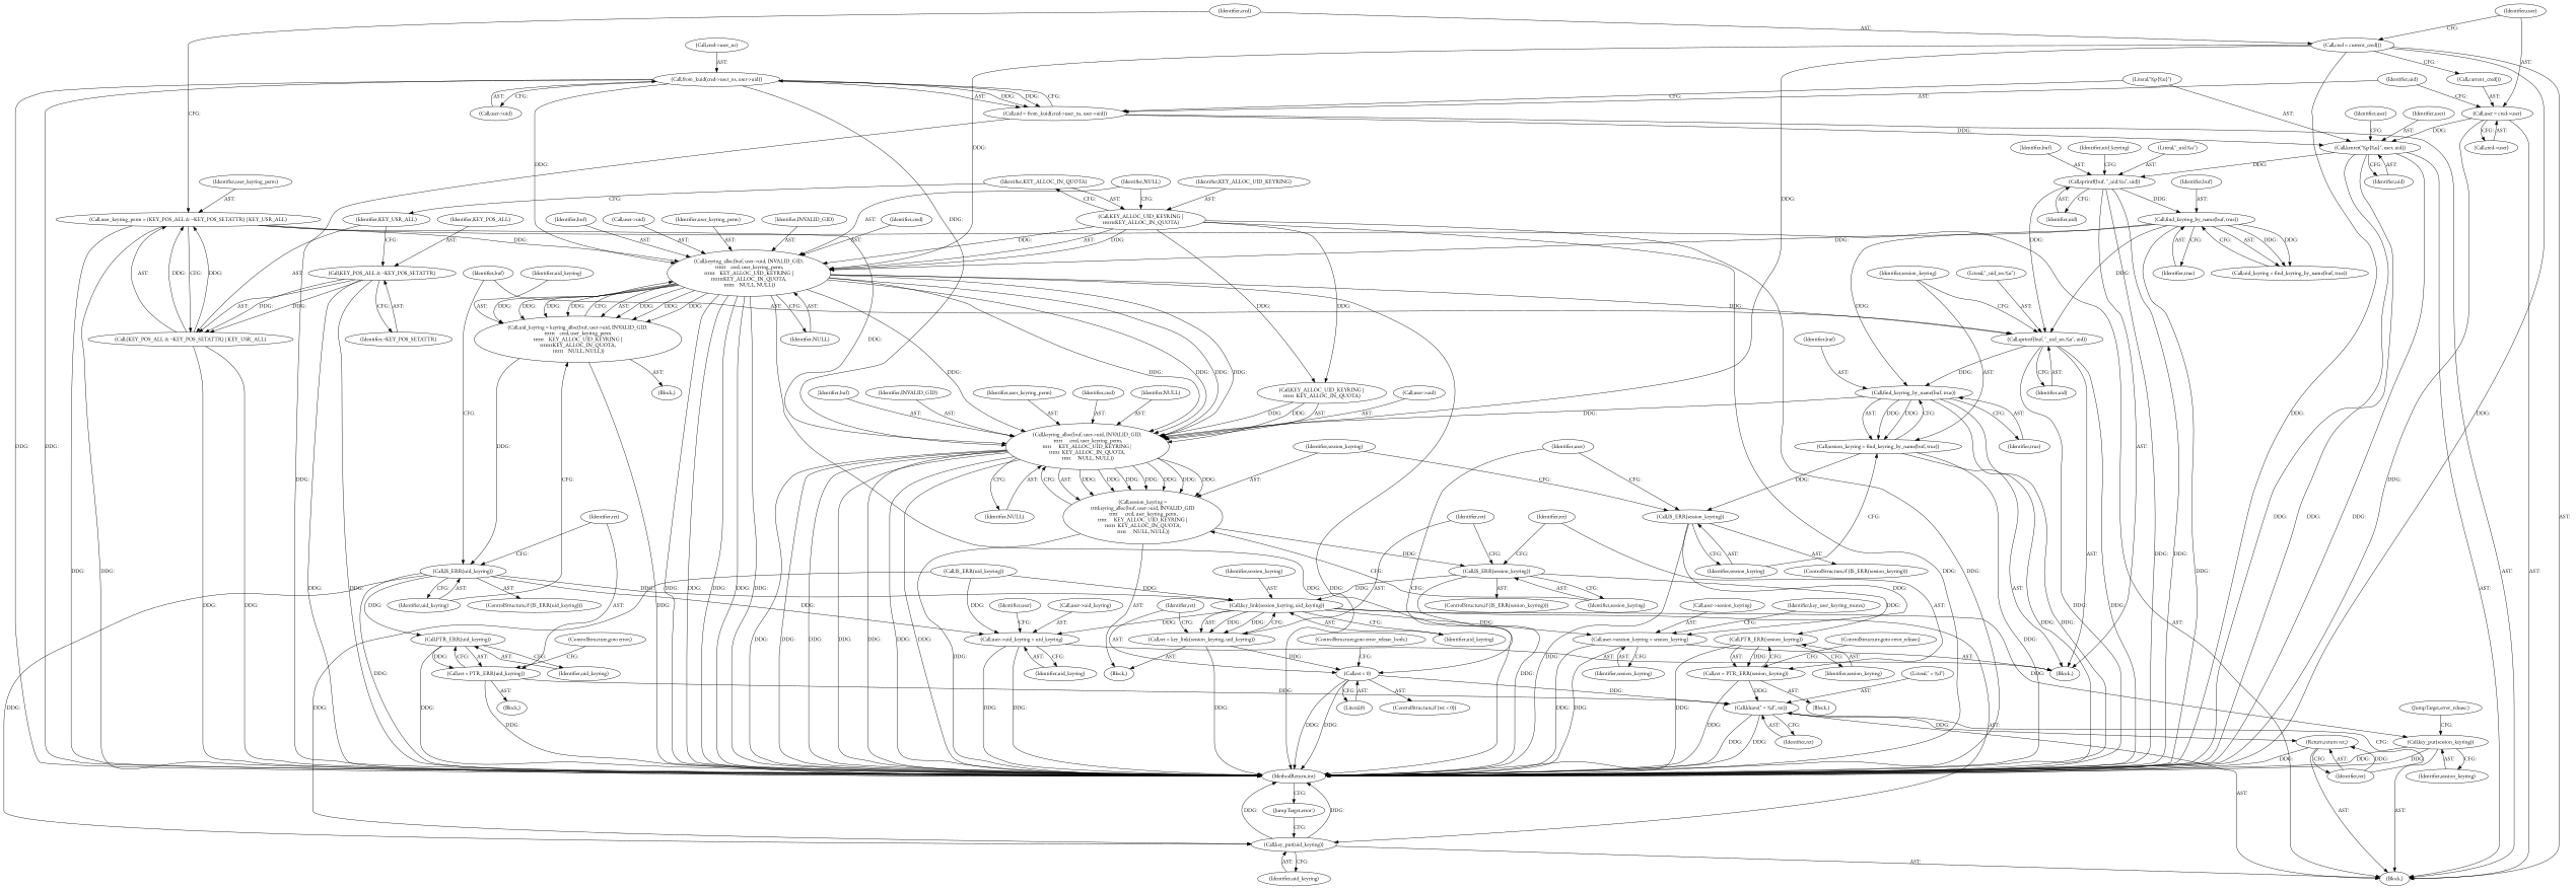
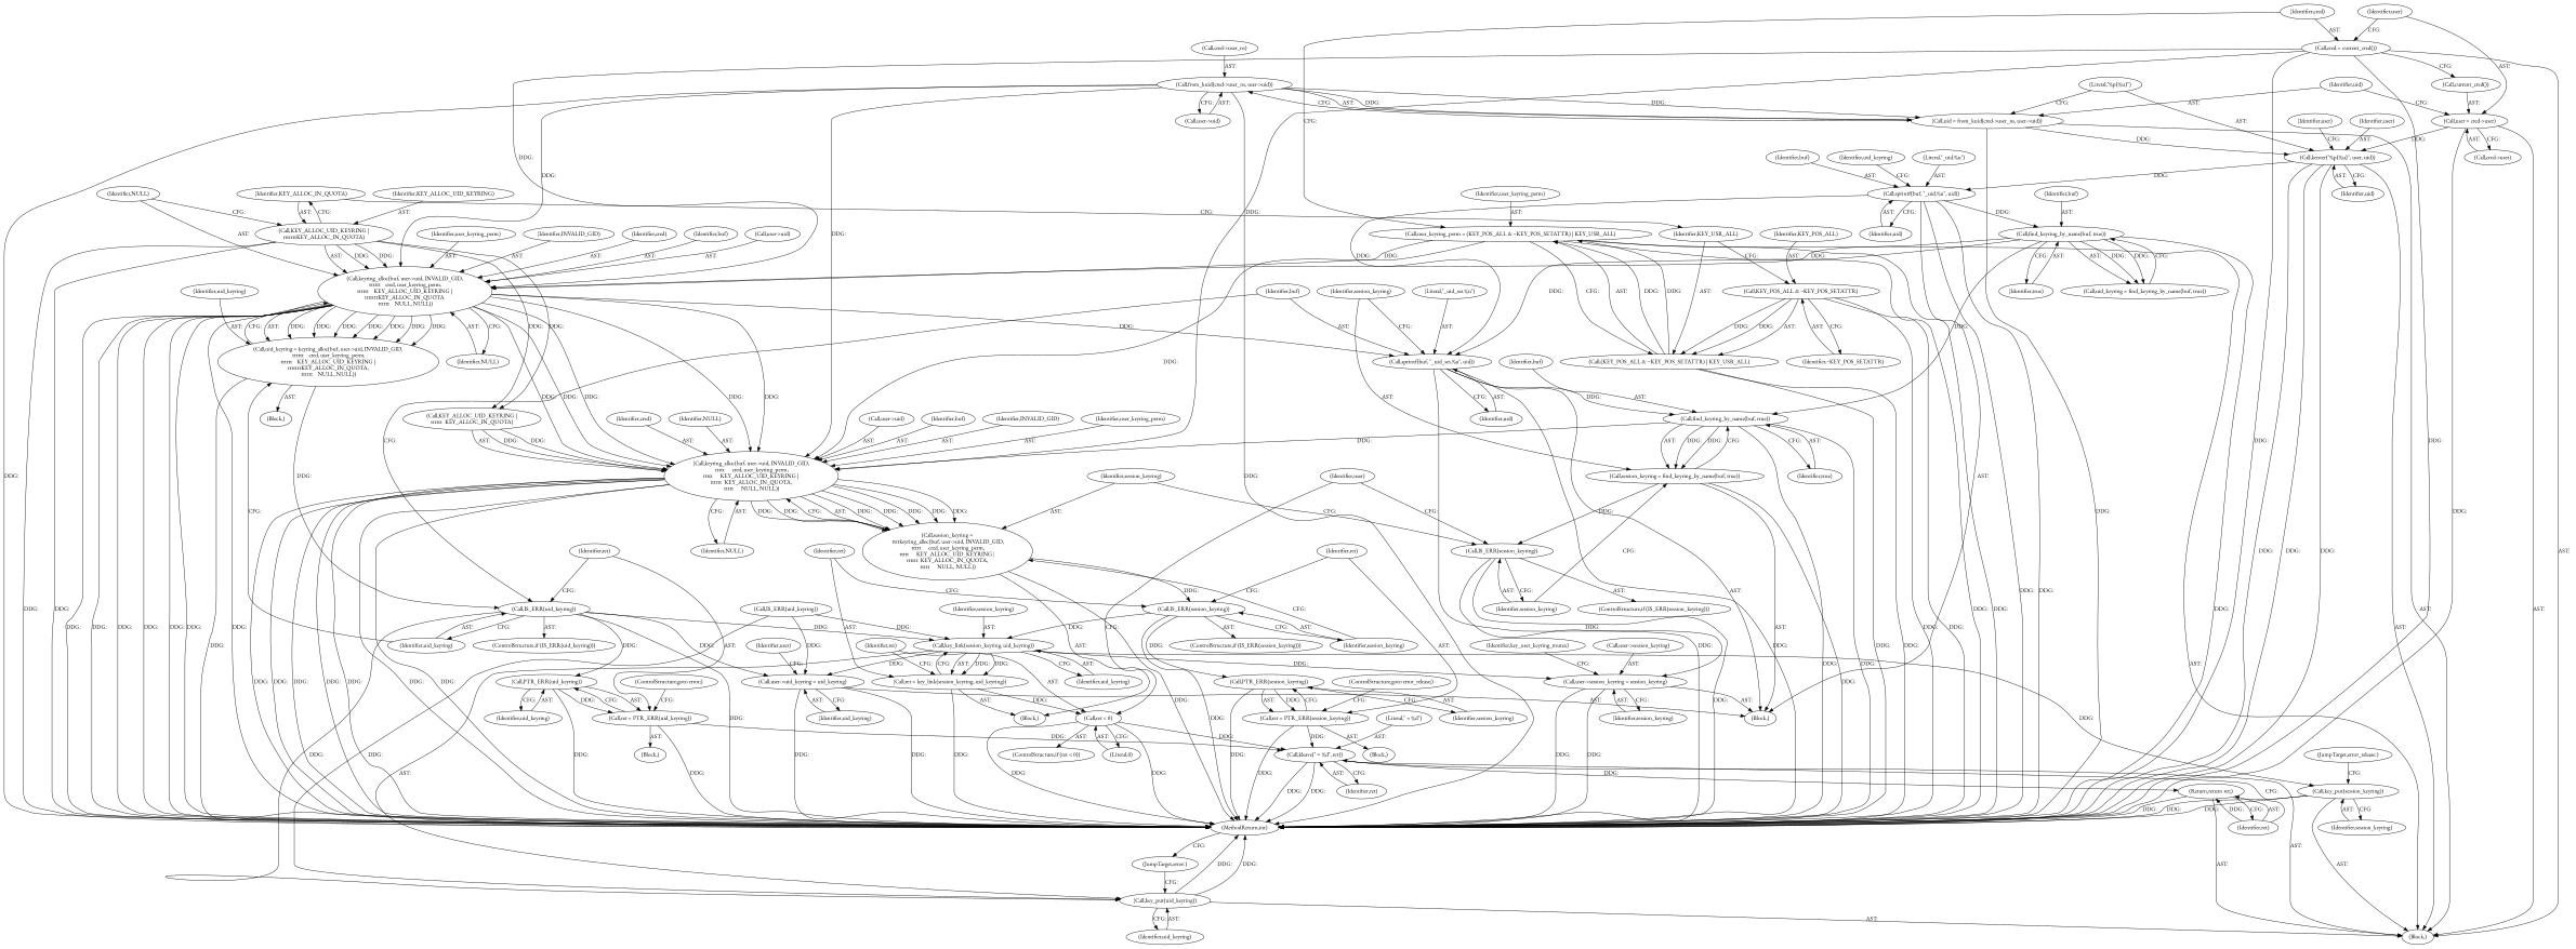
  digraph {
    fontname="EB Garamond"
    node [fontname="EB Garamond"]
    edge [fontname="EB Garamond"]
    n1 [label="(Call,keyring_alloc(buf, user->uid, INVALID_GID,\n \t\t\t\t\t\t    cred, user_keyring_perm,\n\t\t\t\t\t\t    KEY_ALLOC_UID_KEYRING |\n\t\t\t\t\t\t\tKEY_ALLOC_IN_QUOTA,\n \t\t\t\t\t\t    NULL, NULL))"]
    n2 [label="(Call,uid_keyring = keyring_alloc(buf, user->uid, INVALID_GID,\n \t\t\t\t\t\t    cred, user_keyring_perm,\n\t\t\t\t\t\t    KEY_ALLOC_UID_KEYRING |\n\t\t\t\t\t\t\tKEY_ALLOC_IN_QUOTA,\n \t\t\t\t\t\t    NULL, NULL))"]
    n3 [label="(Call,sprintf(buf, \"_uid_ses.%u\", uid))"]
    n4 [label="(Call,keyring_alloc(buf, user->uid, INVALID_GID,\n \t\t\t\t\t      cred, user_keyring_perm,\n\t\t\t\t\t      KEY_ALLOC_UID_KEYRING |\n\t\t\t\t\t\t  KEY_ALLOC_IN_QUOTA,\n \t\t\t\t\t      NULL, NULL))"]
    n5 [label="(Identifier,NULL)"]
    n6 [label="(MethodReturn,int)"]
    n7 [label="(Call,IS_ERR(uid_keyring))"]
    n8 [label="(Block,)"]
    n9 [label="(Call,find_keyring_by_name(buf, true))"]
    n10 [label="(Block,)"]
    n11 [label="(Identifier,uid)"]
    n12 [label="(Call,session_keyring =\n \t\t\t\tkeyring_alloc(buf, user->uid, INVALID_GID,\n \t\t\t\t\t      cred, user_keyring_perm,\n\t\t\t\t\t      KEY_ALLOC_UID_KEYRING |\n\t\t\t\t\t\t  KEY_ALLOC_IN_QUOTA,\n \t\t\t\t\t      NULL, NULL))"]
    n13 [label="(Identifier,NULL)"]
    n14 [label="(JumpTarget,error:)"]
    n15 [label="(Call,find_keyring_by_name(buf, true))"]
    n16 [label="(Identifier,true)"]
    n17 [label="(Call,uid_keyring = find_keyring_by_name(buf, true))"]
    n18 [label="(Call,session_keyring = find_keyring_by_name(buf, true))"]
    n19 [label="(Identifier,true)"]
    n20 [label="(Call,sprintf(buf, \"_uid.%u\", uid))"]
    n21 [label="(Identifier,uid)"]
    n22 [label="(Call,kenter(\"%p{%u}\", user, uid))"]
    n23 [label="(Identifier,uid)"]
    n24 [label="(Block,)"]
    n25 [label="(Call,user = cred->user)"]
    n26 [label="(Call,cred->user)"]
    n27 [label="(Call,uid = from_kuid(cred->user_ns, user->uid))"]
    n28 [label="(Call,from_kuid(cred->user_ns, user->uid))"]
    n29 [label="(Call,user->uid)"]
    n30 [label="(Call,cred = current_cred())"]
    n31 [label="(Call,current_cred())"]
    n32 [label="(Call,user_keyring_perm = (KEY_POS_ALL & ~KEY_POS_SETATTR) | KEY_USR_ALL)"]
    n33 [label="(Call,(KEY_POS_ALL & ~KEY_POS_SETATTR) | KEY_USR_ALL)"]
    n34 [label="(Identifier,KEY_USR_ALL)"]
    n35 [label="(Call,KEY_POS_ALL & ~KEY_POS_SETATTR)"]
    n36 [label="(Identifier,~KEY_POS_SETATTR)"]
    n37 [label="(Call,KEY_ALLOC_UID_KEYRING |\n\t\t\t\t\t\t\tKEY_ALLOC_IN_QUOTA)"]
    n38 [label="(Call,KEY_ALLOC_UID_KEYRING |\n\t\t\t\t\t\t  KEY_ALLOC_IN_QUOTA)"]
    n39 [label="(Identifier,KEY_ALLOC_IN_QUOTA)"]
    n40 [label="(Call,PTR_ERR(uid_keyring))"]
    n41 [label="(Call,key_link(session_keyring, uid_keyring))"]
    n42 [label="(Call,user->uid_keyring = uid_keyring)"]
    n43 [label="(Call,key_put(uid_keyring))"]
    n44 [label="(Identifier,uid_keyring)"]
    n45 [label="(ControlStructure,if (IS_ERR(uid_keyring)))"]
    n46 [label="(Call,ret = PTR_ERR(uid_keyring))"]
    n47 [label="(Identifier,uid_keyring)"]
    n48 [label="(Call,ret = key_link(session_keyring, uid_keyring))"]
    n49 [label="(Call,user->session_keyring = session_keyring)"]
    n50 [label="(Call,key_put(session_keyring))"]
    n51 [label="(Identifier,uid_keyring)"]
    n52 [label="(Identifier,uid_keyring)"]
    n53 [label="(Identifier,uid_keyring)"]
    n54 [label="(Call,kleave(\" = %d\", ret))"]
    n55 [label="(Block,)"]
    n56 [label="(Return,return ret;)"]
    n57 [label="(Identifier,ret)"]
    n58 [label="(Identifier,ret)"]
    n59 [label="(Call,ret < 0)"]
    n60 [label="(Block,)"]
    n61 [label="(Identifier,session_keyring)"]
    n62 [label="(Identifier,session_keyring)"]
    n63 [label="(ControlStructure,if (ret < 0))"]
    n64 [label="(Literal,0)"]
    n65 [label="(Call,IS_ERR(session_keyring))"]
    n66 [label="(Identifier,session_keyring)"]
    n67 [label="(ControlStructure,if (IS_ERR(session_keyring)))"]
    n68 [label="(Call,IS_ERR(session_keyring))"]
    n69 [label="(Call,PTR_ERR(session_keyring))"]
    n70 [label="(ControlStructure,if (IS_ERR(session_keyring)))"]
    n71 [label="(Identifier,session_keyring)"]
    n72 [label="(Call,ret = PTR_ERR(session_keyring))"]
    n73 [label="(Identifier,session_keyring)"]
    n74 [label="(Block,)"]
    n75 [label="(Identifier,uid_keyring)"]
    n76 [label="(Identifier,ret)"]
    n77 [label="(Call,user->session_keyring)"]
    n78 [label="(Identifier,buf)"]
    n79 [label="(Identifier,user)"]
    n80 [label="(Identifier,session_keyring)"]
    n81 [label="(Identifier,session_keyring)"]
    n82 [label="(Identifier,user)"]
    n83 [label="(Call,IS_ERR(uid_keyring))"]
    n84 [label="(Identifier,user_keyring_perm)"]
    n85 [label="(ControlStructure,goto error_release;)"]
    n86 [label="(Literal,\"_uid.%u\")"]
    n87 [label="(Identifier,cred)"]
    n88 [label="(Identifier,user_keyring_perm)"]
    n89 [label="(Identifier,user)"]
    n90 [label="(Identifier,buf)"]
    n91 [label="(Identifier,cred)"]
-   n92 [label="(ControlStructure,goto error_release_both;)"]
    n93 [label="(Identifier,KEY_POS_ALL)"]
    n94 [label="(Identifier,buf)"]
    n95 [label="(Identifier,key_user_keyring_mutex)"]
    n96 [label="(Identifier,session_keyring)"]
    n97 [label="(JumpTarget,error_release:)"]
    n98 [label="(Identifier,cred)"]
    n99 [label="(Identifier,KEY_ALLOC_UID_KEYRING)"]
    n100 [label="(Identifier,NULL)"]
    n101 [label="(Identifier,buf)"]
    n102 [label="(Identifier,ret)"]
    n103 [label="(Call,user->uid)"]
    n104 [label="(ControlStructure,goto error;)"]
    n105 [label="(Identifier,user_keyring_perm)"]
    n106 [label="(Call,cred->user_ns)"]
    n107 [label="(Identifier,uid)"]
-   n108 [label="(Call,user->uid_keyring)"]
    n109 [label="(Literal,\" = %d\")"]
    n110 [label="(Identifier,user)"]
    n111 [label="(Identifier,user)"]
    n112 [label="(Identifier,INVALID_GID)"]
    n113 [label="(Identifier,buf)"]
    n114 [label="(Identifier,NULL)"]
    n115 [label="(Identifier,INVALID_GID)"]
    n116 [label="(Literal,\"%p{%u}\")"]
    n117 [label="(Identifier,buf)"]
    n118 [label="(Literal,\"_uid_ses.%u\")"]
    n119 [label="(Identifier,ret)"]
    n120 [label="(Identifier,ret)"]
    n121 [label="(Identifier,uid_keyring)"]
    n122 [label="(Call,user->uid)"]
    n1 -> n2 [label="AST: "]
    n1 -> n2 [label="DDG: "]
    n1 -> n2 [label="DDG: "]
    n1 -> n2 [label="DDG: "]
    n1 -> n2 [label="DDG: "]
    n1 -> n2 [label="DDG: "]
    n1 -> n2 [label="DDG: "]
    n1 -> n2 [label="DDG: "]
    n1 -> n3 [label="DDG: "]
    n1 -> n4 [label="DDG: "]
    n1 -> n4 [label="DDG: "]
    n1 -> n4 [label="DDG: "]
    n1 -> n4 [label="DDG: "]
    n1 -> n4 [label="DDG: "]
    n1 -> n5 [label="CFG: "]
    n1 -> n6 [label="DDG: "]
    n1 -> n6 [label="DDG: "]
    n1 -> n6 [label="DDG: "]
    n1 -> n6 [label="DDG: "]
    n1 -> n6 [label="DDG: "]
    n1 -> n6 [label="DDG: "]
    n1 -> n6 [label="DDG: "]
    n2 -> n1 [label="CFG: "]
    n2 -> n6 [label="DDG: "]
    n2 -> n7 [label="DDG: "]
    n2 -> n8 [label="AST: "]
    n3 -> n6 [label="DDG: "]
    n3 -> n6 [label="DDG: "]
    n3 -> n9 [label="DDG: "]
    n3 -> n10 [label="AST: "]
    n3 -> n11 [label="CFG: "]
    n4 -> n6 [label="DDG: "]
    n4 -> n6 [label="DDG: "]
    n4 -> n6 [label="DDG: "]
    n4 -> n6 [label="DDG: "]
    n4 -> n6 [label="DDG: "]
    n4 -> n6 [label="DDG: "]
    n4 -> n6 [label="DDG: "]
    n4 -> n12 [label="AST: "]
    n4 -> n12 [label="DDG: "]
    n4 -> n12 [label="DDG: "]
    n4 -> n12 [label="DDG: "]
    n4 -> n12 [label="DDG: "]
    n4 -> n12 [label="DDG: "]
    n4 -> n12 [label="DDG: "]
    n4 -> n12 [label="DDG: "]
    n4 -> n13 [label="CFG: "]
    n5 -> n1 [label="AST: "]
    n6 -> n14 [label="CFG: "]
    n7 -> n6 [label="DDG: "]
    n7 -> n40 [label="DDG: "]
    n7 -> n41 [label="DDG: "]
    n7 -> n42 [label="DDG: "]
    n7 -> n43 [label="DDG: "]
    n7 -> n44 [label="CFG: "]
    n7 -> n45 [label="AST: "]
    n9 -> n4 [label="DDG: "]
    n9 -> n6 [label="DDG: "]
    n9 -> n6 [label="DDG: "]
    n9 -> n18 [label="AST: "]
    n9 -> n18 [label="DDG: "]
    n9 -> n18 [label="DDG: "]
    n9 -> n19 [label="CFG: "]
    n11 -> n3 [label="AST: "]
    n12 -> n4 [label="CFG: "]
    n12 -> n6 [label="DDG: "]
    n12 -> n60 [label="AST: "]
    n12 -> n68 [label="DDG: "]
    n13 -> n4 [label="AST: "]
    n14 -> n43 [label="CFG: "]
    n15 -> n1 [label="DDG: "]
    n15 -> n3 [label="DDG: "]
    n15 -> n6 [label="DDG: "]
    n15 -> n9 [label="DDG: "]
    n15 -> n16 [label="CFG: "]
    n15 -> n17 [label="AST: "]
    n15 -> n17 [label="DDG: "]
    n15 -> n17 [label="DDG: "]
    n16 -> n15 [label="AST: "]
    n17 -> n15 [label="CFG: "]
    n18 -> n6 [label="DDG: "]
    n18 -> n9 [label="CFG: "]
    n18 -> n10 [label="AST: "]
    n18 -> n65 [label="DDG: "]
    n19 -> n9 [label="AST: "]
    n20 -> n3 [label="DDG: "]
    n20 -> n6 [label="DDG: "]
    n20 -> n6 [label="DDG: "]
    n20 -> n10 [label="AST: "]
    n20 -> n15 [label="DDG: "]
    n20 -> n21 [label="CFG: "]
    n21 -> n20 [label="AST: "]
    n22 -> n6 [label="DDG: "]
    n22 -> n6 [label="DDG: "]
    n22 -> n6 [label="DDG: "]
    n22 -> n20 [label="DDG: "]
    n22 -> n23 [label="CFG: "]
    n22 -> n24 [label="AST: "]
    n23 -> n22 [label="AST: "]
    n25 -> n6 [label="DDG: "]
    n25 -> n22 [label="DDG: "]
    n25 -> n24 [label="AST: "]
    n25 -> n26 [label="CFG: "]
    n26 -> n25 [label="AST: "]
    n27 -> n6 [label="DDG: "]
    n27 -> n22 [label="DDG: "]
    n27 -> n24 [label="AST: "]
    n27 -> n28 [label="CFG: "]
    n28 -> n1 [label="DDG: "]
    n28 -> n4 [label="DDG: "]
    n28 -> n6 [label="DDG: "]
    n28 -> n6 [label="DDG: "]
    n28 -> n27 [label="AST: "]
    n28 -> n27 [label="DDG: "]
    n28 -> n27 [label="DDG: "]
    n28 -> n29 [label="CFG: "]
    n29 -> n28 [label="AST: "]
    n30 -> n1 [label="DDG: "]
    n30 -> n4 [label="DDG: "]
    n30 -> n6 [label="DDG: "]
    n30 -> n6 [label="DDG: "]
    n30 -> n24 [label="AST: "]
    n30 -> n31 [label="CFG: "]
    n31 -> n25 [label="AST: "]
    n32 -> n1 [label="DDG: "]
    n32 -> n4 [label="DDG: "]
    n32 -> n6 [label="DDG: "]
    n32 -> n6 [label="DDG: "]
    n32 -> n24 [label="AST: "]
    n32 -> n33 [label="CFG: "]
    n33 -> n6 [label="DDG: "]
    n33 -> n6 [label="DDG: "]
    n33 -> n32 [label="AST: "]
    n33 -> n32 [label="DDG: "]
    n33 -> n32 [label="DDG: "]
    n34 -> n33 [label="AST: "]
    n34 -> n35 [label="CFG: "]
    n35 -> n6 [label="DDG: "]
    n35 -> n6 [label="DDG: "]
    n35 -> n33 [label="AST: "]
    n35 -> n33 [label="DDG: "]
    n35 -> n33 [label="DDG: "]
    n35 -> n36 [label="CFG: "]
    n36 -> n35 [label="AST: "]
    n37 -> n1 [label="AST: "]
    n37 -> n1 [label="DDG: "]
    n37 -> n1 [label="DDG: "]
    n37 -> n6 [label="DDG: "]
    n37 -> n6 [label="DDG: "]
    n37 -> n38 [label="DDG: "]
    n37 -> n38 [label="DDG: "]
    n37 -> n39 [label="CFG: "]
    n38 -> n4 [label="AST: "]
    n38 -> n4 [label="DDG: "]
    n38 -> n4 [label="DDG: "]
    n39 -> n34 [label="CFG: "]
    n39 -> n37 [label="AST: "]
    n40 -> n6 [label="DDG: "]
    n40 -> n46 [label="AST: "]
    n40 -> n46 [label="DDG: "]
    n40 -> n47 [label="CFG: "]
    n41 -> n42 [label="DDG: "]
    n41 -> n43 [label="AST: "]
    n41 -> n48 [label="AST: "]
    n41 -> n48 [label="DDG: "]
    n41 -> n48 [label="DDG: "]
    n41 -> n49 [label="DDG: "]
    n41 -> n50 [label="DDG: "]
    n41 -> n51 [label="CFG: "]
    n42 -> n6 [label="DDG: "]
    n42 -> n6 [label="DDG: "]
    n42 -> n10 [label="AST: "]
    n42 -> n52 [label="CFG: "]
    n43 -> n6 [label="DDG: "]
    n43 -> n6 [label="DDG: "]
    n43 -> n24 [label="AST: "]
    n43 -> n53 [label="CFG: "]
    n44 -> n2 [label="CFG: "]
    n44 -> n7 [label="AST: "]
    n46 -> n6 [label="DDG: "]
    n46 -> n40 [label="CFG: "]
    n46 -> n54 [label="DDG: "]
    n46 -> n55 [label="AST: "]
    n47 -> n40 [label="AST: "]
    n48 -> n6 [label="DDG: "]
    n48 -> n41 [label="CFG: "]
    n48 -> n59 [label="DDG: "]
    n48 -> n60 [label="AST: "]
    n49 -> n6 [label="DDG: "]
    n49 -> n6 [label="DDG: "]
    n49 -> n10 [label="AST: "]
    n49 -> n61 [label="CFG: "]
    n50 -> n6 [label="DDG: "]
    n50 -> n6 [label="DDG: "]
    n50 -> n24 [label="AST: "]
    n50 -> n62 [label="CFG: "]
    n51 -> n41 [label="AST: "]
    n52 -> n42 [label="AST: "]
    n53 -> n43 [label="AST: "]
    n54 -> n6 [label="DDG: "]
    n54 -> n6 [label="DDG: "]
    n54 -> n24 [label="AST: "]
    n54 -> n56 [label="DDG: "]
    n54 -> n57 [label="CFG: "]
    n56 -> n6 [label="DDG: "]
    n56 -> n24 [label="AST: "]
    n56 -> n58 [label="CFG: "]
    n57 -> n54 [label="AST: "]
    n58 -> n54 [label="CFG: "]
    n58 -> n56 [label="AST: "]
    n58 -> n56 [label="DDG: "]
    n59 -> n6 [label="DDG: "]
    n59 -> n6 [label="DDG: "]
    n59 -> n54 [label="DDG: "]
    n59 -> n63 [label="AST: "]
    n59 -> n64 [label="CFG: "]
    n61 -> n49 [label="AST: "]
    n62 -> n50 [label="AST: "]
    n64 -> n59 [label="AST: "]
    n65 -> n6 [label="DDG: "]
    n65 -> n49 [label="DDG: "]
    n65 -> n66 [label="CFG: "]
    n65 -> n67 [label="AST: "]
    n66 -> n18 [label="CFG: "]
    n66 -> n65 [label="AST: "]
    n68 -> n6 [label="DDG: "]
    n68 -> n41 [label="DDG: "]
    n68 -> n69 [label="DDG: "]
    n68 -> n70 [label="AST: "]
    n68 -> n71 [label="CFG: "]
    n69 -> n6 [label="DDG: "]
    n69 -> n72 [label="AST: "]
    n69 -> n72 [label="DDG: "]
    n69 -> n73 [label="CFG: "]
    n71 -> n12 [label="CFG: "]
    n71 -> n68 [label="AST: "]
    n72 -> n6 [label="DDG: "]
    n72 -> n54 [label="DDG: "]
    n72 -> n69 [label="CFG: "]
    n72 -> n74 [label="AST: "]
    n73 -> n69 [label="AST: "]
    n75 -> n2 [label="AST: "]
    n76 -> n48 [label="AST: "]
    n76 -> n68 [label="CFG: "]
    n77 -> n49 [label="AST: "]
    n78 -> n9 [label="AST: "]
    n79 -> n22 [label="AST: "]
    n80 -> n3 [label="CFG: "]
    n80 -> n18 [label="AST: "]
    n81 -> n12 [label="AST: "]
    n81 -> n65 [label="CFG: "]
    n82 -> n22 [label="CFG: "]
    n83 -> n41 [label="DDG: "]
    n83 -> n42 [label="DDG: "]
    n83 -> n43 [label="DDG: "]
    n84 -> n32 [label="AST: "]
    n85 -> n72 [label="CFG: "]
    n86 -> n20 [label="AST: "]
    n87 -> n30 [label="AST: "]
    n87 -> n32 [label="CFG: "]
    n88 -> n4 [label="AST: "]
    n89 -> n25 [label="AST: "]
    n89 -> n30 [label="CFG: "]
    n90 -> n3 [label="AST: "]
    n90 -> n7 [label="CFG: "]
    n91 -> n1 [label="AST: "]
-   n92 -> n59 [label="CFG: "]
    n93 -> n35 [label="AST: "]
    n94 -> n20 [label="AST: "]
    n95 -> n49 [label="CFG: "]
    n96 -> n41 [label="AST: "]
    n97 -> n50 [label="CFG: "]
    n98 -> n4 [label="AST: "]
    n99 -> n37 [label="AST: "]
    n100 -> n4 [label="AST: "]
    n101 -> n15 [label="AST: "]
    n102 -> n48 [label="CFG: "]
    n102 -> n59 [label="AST: "]
    n103 -> n4 [label="AST: "]
    n104 -> n46 [label="CFG: "]
    n105 -> n1 [label="AST: "]
    n106 -> n28 [label="AST: "]
    n107 -> n25 [label="CFG: "]
    n107 -> n27 [label="AST: "]
-   n108 -> n42 [label="AST: "]
    n109 -> n54 [label="AST: "]
    n110 -> n42 [label="CFG: "]
    n111 -> n59 [label="CFG: "]
    n111 -> n65 [label="CFG: "]
    n112 -> n1 [label="AST: "]
    n113 -> n4 [label="AST: "]
    n114 -> n1 [label="AST: "]
    n114 -> n37 [label="CFG: "]
    n115 -> n4 [label="AST: "]
    n116 -> n22 [label="AST: "]
    n116 -> n27 [label="CFG: "]
    n117 -> n1 [label="AST: "]
    n118 -> n3 [label="AST: "]
    n119 -> n68 [label="CFG: "]
    n119 -> n72 [label="AST: "]
    n120 -> n7 [label="CFG: "]
    n120 -> n46 [label="AST: "]
    n121 -> n20 [label="CFG: "]
    n122 -> n1 [label="AST: "]
  }
